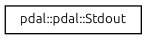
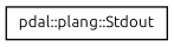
  digraph {
    rankdir=LR
    fontname=Ubuntu
-   n1 [color=black fillcolor=white fontname=Ubuntu fontsize=10 height=0.2 label="pdal::pdal::Stdout" shape=record style=filled width=0.4]
+   n1 [color=black fillcolor=white fontname=Ubuntu fontsize=10 height=0.2 label="pdal::plang::Stdout" shape=record style=filled width=0.4]
  }
